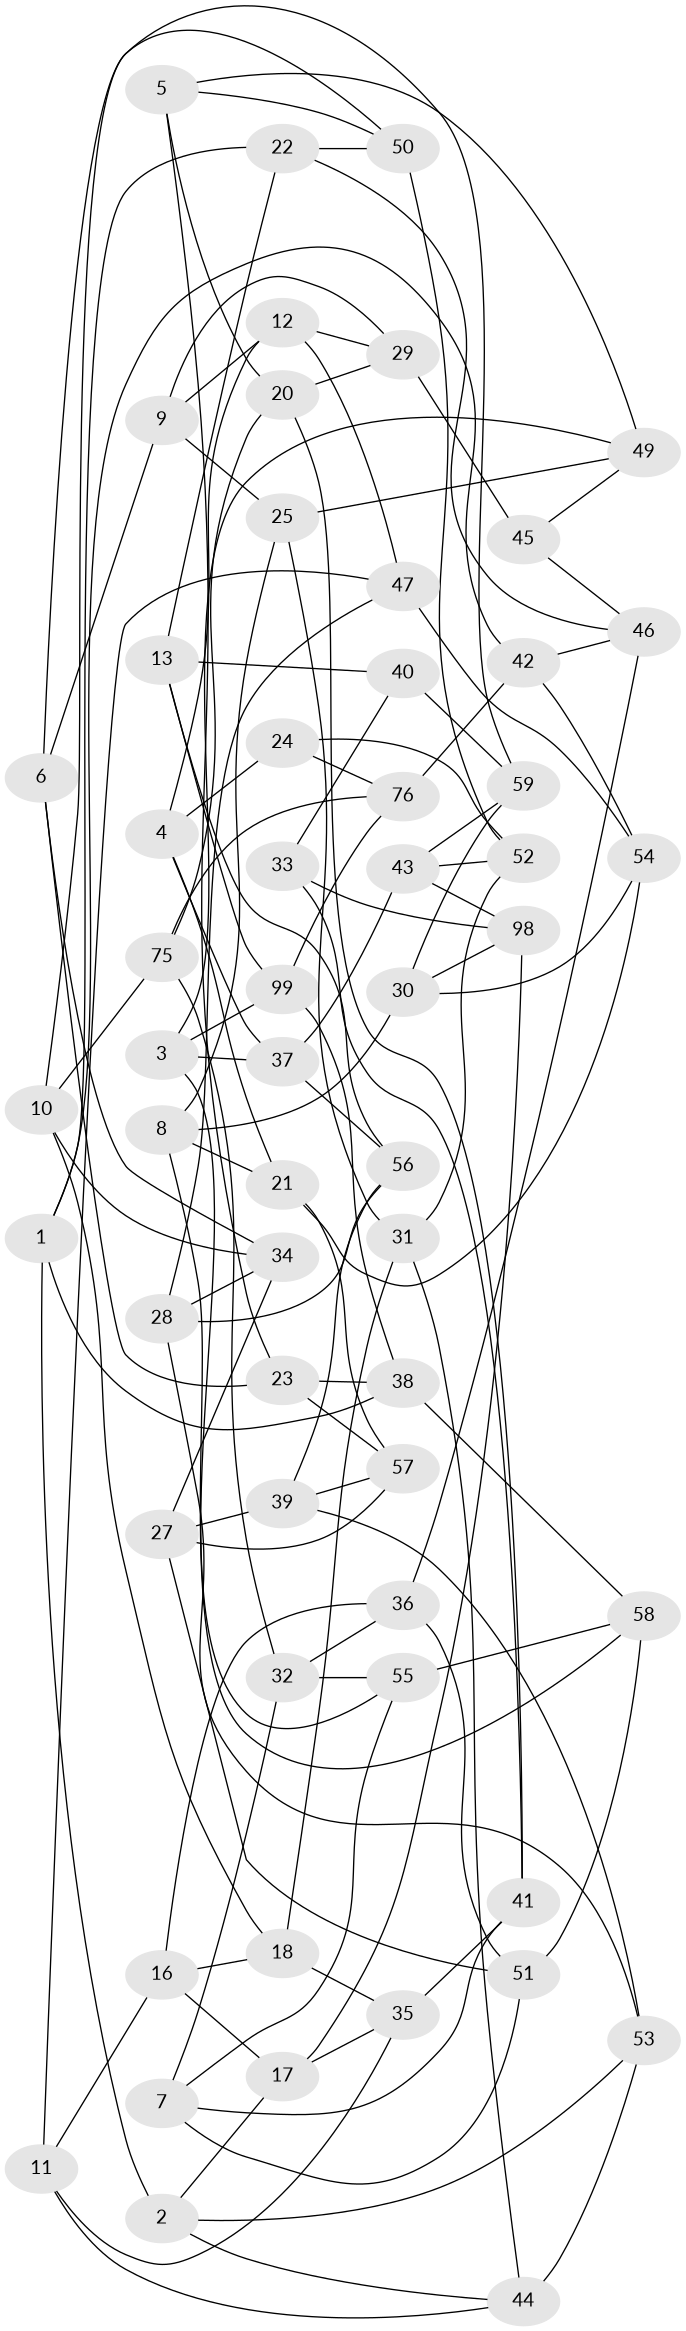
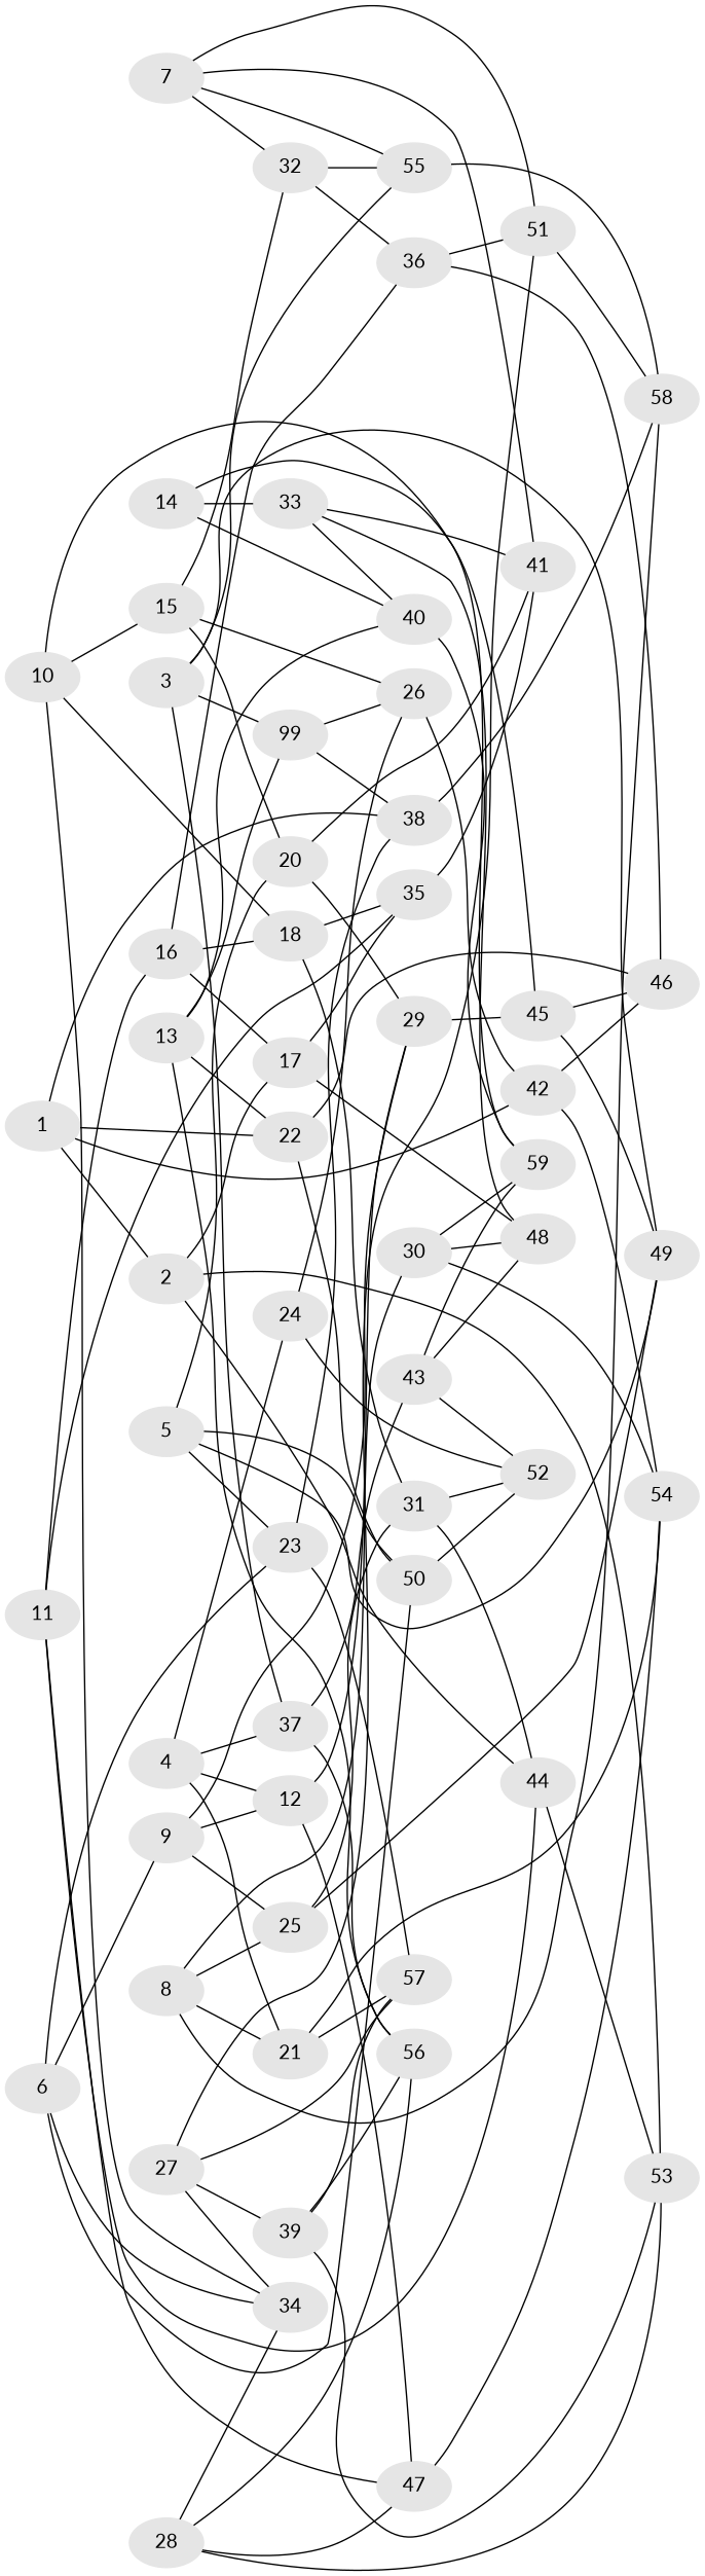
  graph {
    fontname=Lato
    rankdir=LR
    node [color=gray90 fontname=Lato style=filled]
    edge [fontname=Lato]
    1
    2
    22
    38
    42
    17
    44
    53
    50
    46
    58
    54
    35
-   48 [label=98]
+   48
    n15 [label=99]
    3
    37
    49
    55
-   26 [label=76]
+   26
    56
    43
    4
    12
    21
    24
    29
    47
    57
    52
    5
    20
    23
    41
    6
    9
    34
    25
    7
    32
    51
    36
    8
    30
    31
    59
    45
    10
-   15 [label=75]
+   15
    18
    11
    16
    13
    40
+   14
    33
    27
    39
    28
    1 -- 2
    1 -- 22
    1 -- 38
    1 -- 42
    2 -- 17
    2 -- 44
    2 -- 53
    22 -- 50
    22 -- 46
    38 -- 58
    42 -- 46
    42 -- 54
    17 -- 35
    17 -- 48
    44 -- 53
    50 -- 52
    35 -- 41
    n15 -- 38
    n15 -- 26
    3 -- n15
    3 -- 37
    3 -- 49
    3 -- 55
    37 -- 56
    37 -- 43
    55 -- 58
    26 -- 42
    43 -- 48
    43 -- 52
    43 -- 59
    4 -- 37
    4 -- 12
    4 -- 21
    4 -- 24
    12 -- 29
    12 -- 47
    21 -- 54
    21 -- 57
    24 -- 26
    24 -- 52
    29 -- 45
    47 -- 54
    5 -- 50
    5 -- 49
    5 -- 20
    5 -- 23
    20 -- 29
    20 -- 41
    23 -- 38
    23 -- 57
    6 -- 50
    6 -- 23
    6 -- 9
    6 -- 34
    9 -- 12
    9 -- 29
    9 -- 25
    25 -- 49
    25 -- 31
    7 -- 55
    7 -- 41
    7 -- 32
    7 -- 51
    32 -- 55
    32 -- 36
    51 -- 58
    36 -- 46
    36 -- 51
    8 -- 58
    8 -- 21
    8 -- 25
    8 -- 30
    30 -- 54
    30 -- 48
    30 -- 59
    31 -- 44
    31 -- 52
    45 -- 46
    45 -- 49
    10 -- 34
    10 -- 59
    10 -- 15
    10 -- 18
    15 -- 26
    15 -- 20
    15 -- 32
    18 -- 35
    18 -- 31
    11 -- 44
    11 -- 35
    11 -- 47
    11 -- 16
    16 -- 17
    16 -- 36
    16 -- 18
    13 -- 22
    13 -- n15
    13 -- 56
    13 -- 40
    40 -- 59
+   14 -- 45
+   14 -- 40
+   14 -- 33
    33 -- 48
    33 -- 41
    33 -- 40
    27 -- 57
    27 -- 34
    27 -- 51
    27 -- 39
    39 -- 53
    39 -- 56
    39 -- 57
    28 -- 53
    28 -- 56
    28 -- 47
    28 -- 34
  }
